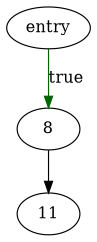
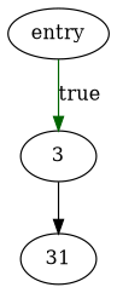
  digraph {
    n1 [label=entry]
-   8
-   31 [label=11]
+   8 [label=3]
+   31
    n1 -> 8 [color=darkgreen label=true]
    8 -> 31
  }
